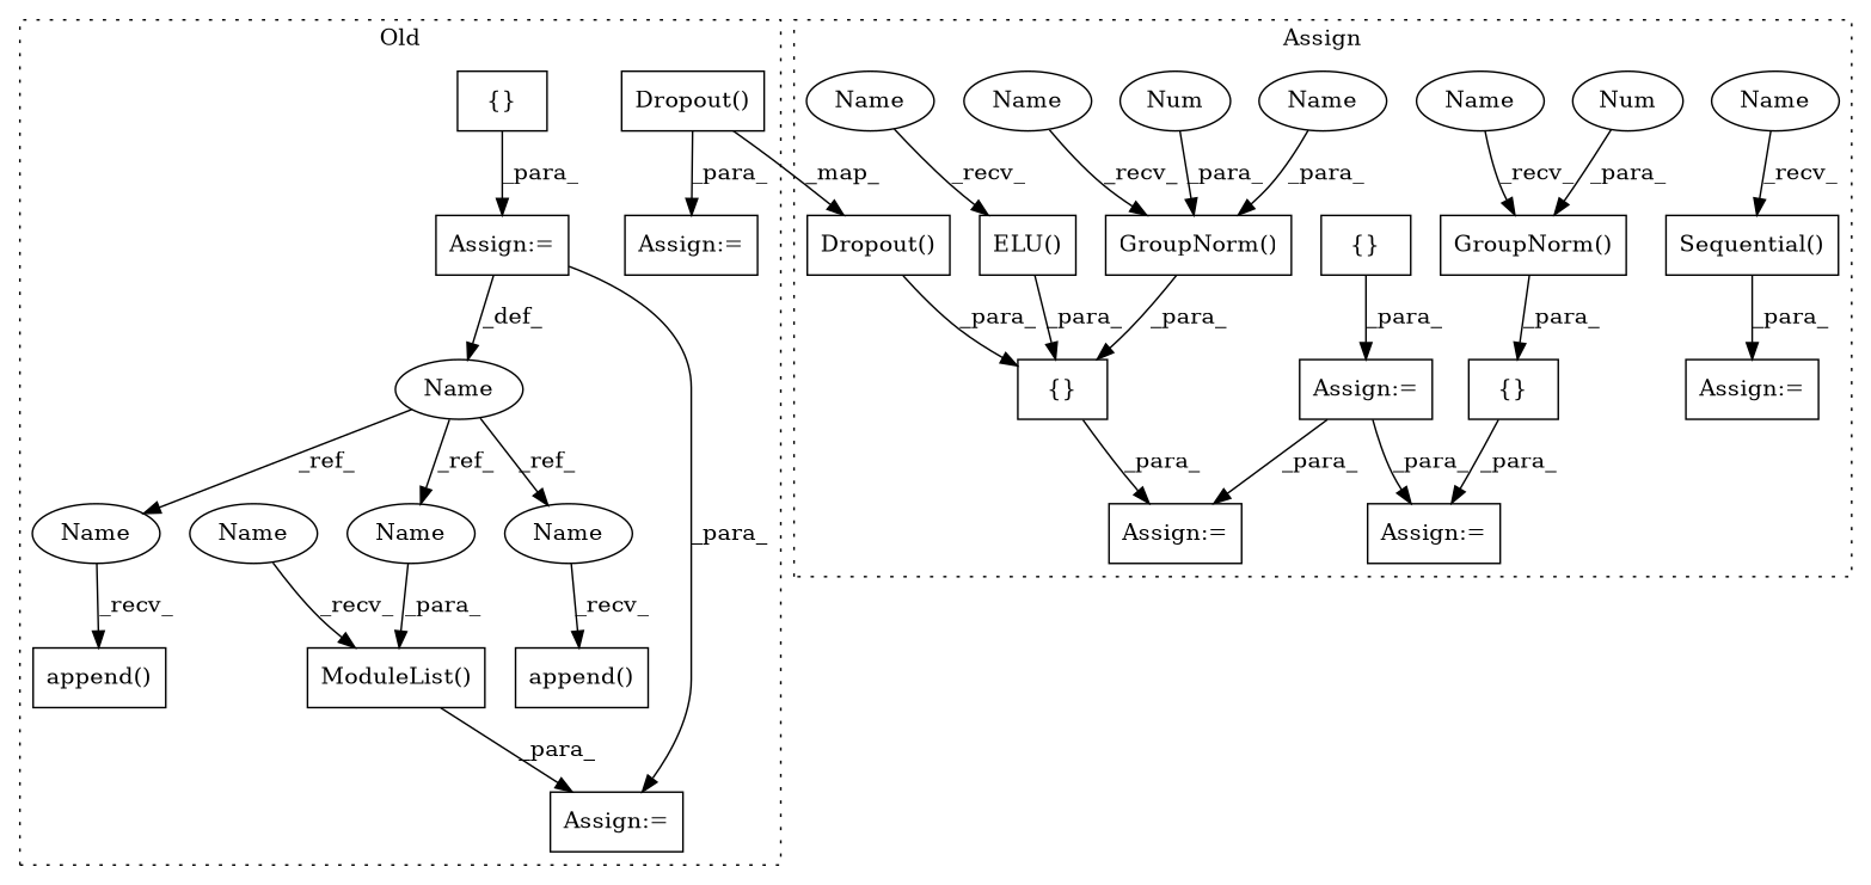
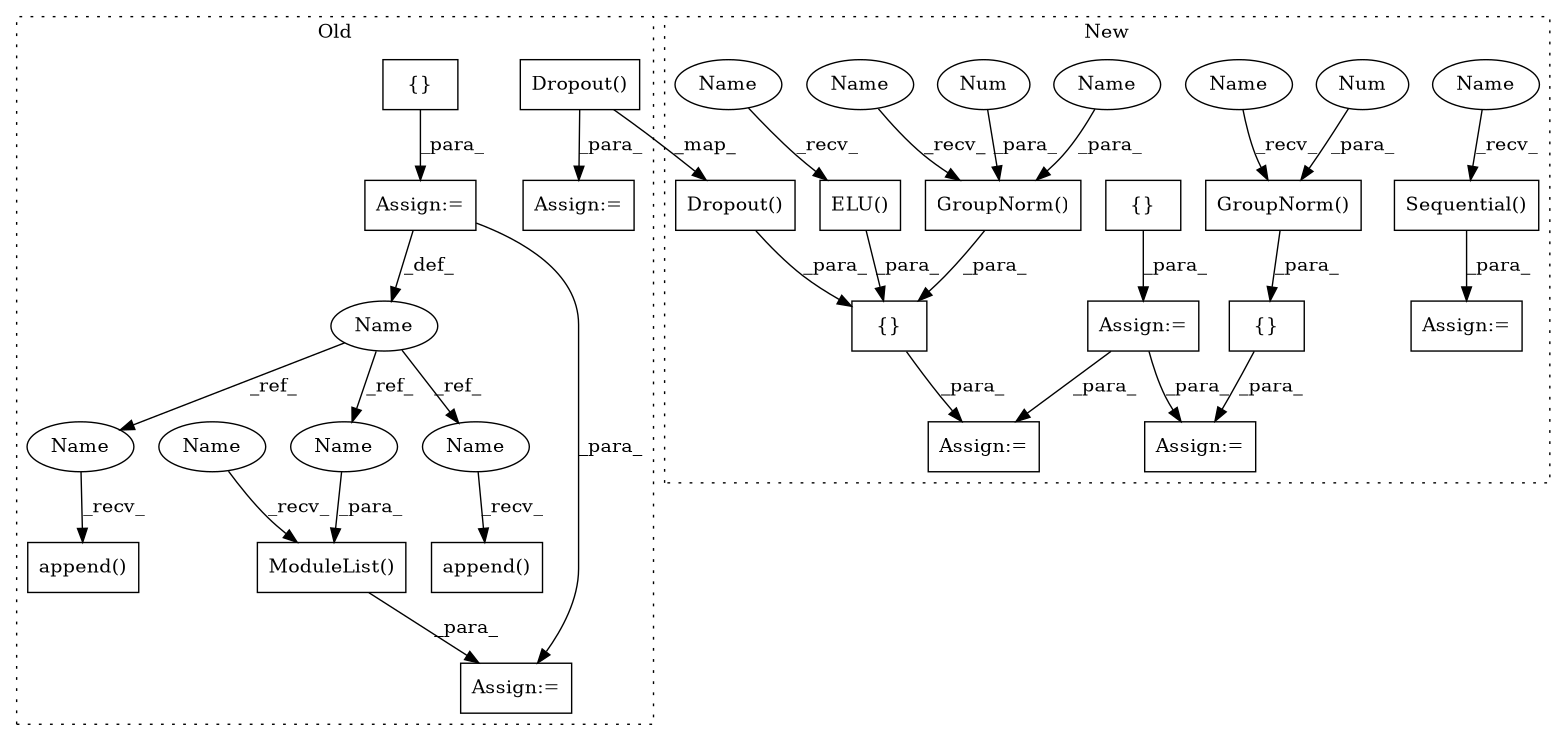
  digraph {
    node [a=87 l=4 s=12917 shape=box]
    n1 [a=75 l="12,1" label="append()" s="13066,13126"]
    n2 [a=59 l="2,1" label="{}" s="12942,12942"]
    n3 [a=75 l="12,1" label="append()" s="12982,13038"]
    n4 [label=Name s=12935 shape=ellipse]
    n5 [a=75 l="14,1" label="ModuleList()" s="13148,13166"]
    n6 [a=68 l=3 label="Assign:=" s=12939]
    n7 [a=68 l=3 label="Assign:=" s=13145]
    n8 [a=75 l=26 label="Dropout()" s=12718]
    n9 [a=68 l=3 label="Assign:=" s=12715]
    n10 [l=2 label=Name s=13148 shape=ellipse]
    n11 [label=Name s=13162 shape=ellipse]
    n12 [label=Name s=13066 shape=ellipse]
    n13 [label=Name s=12982 shape=ellipse]
    n14 [a=75 l="13,1" label="GroupNorm()" s="12881,12898"]
    n15 [a=76 l=1 label=Num s=12894 shape=ellipse]
    n16 [a=75 l="14,2" label="Sequential()" s="13100,13115"]
    n17 [a=59 l="19,0" label="{}" s="12799,12970"]
    n18 [a=68 label="Assign:=" s=12795]
    n19 [a=68 l=3 label="Assign:=" s=13097]
    n20 [a=75 l=26 label="Dropout()" s=12944]
    n21 [a=75 l=8 label="ELU()"]
    n22 [a=75 l="13,1" label="GroupNorm()" s="13056,13077"]
    n23 [a=59 l="2,1" label="{}" s="12754,12754"]
    n24 [a=76 l=1 label=Num s=13069 shape=ellipse]
    n25 [a=59 l="2,0" label="{}" s="13004,13078"]
    n26 [a=68 label="Assign:=" s=13000]
    n27 [a=68 l=3 label="Assign:=" s=12751]
    n28 [l=2 label=Name s=13100 shape=ellipse]
    n29 [l=2 label=Name shape=ellipse]
    n30 [l=2 label=Name s=12881 shape=ellipse]
    n31 [l=2 label=Name s=13056 shape=ellipse]
    n32 [l=1 label=Name s=12897 shape=ellipse]
    subgraph cluster_1 {
      label=Old
      style=dotted
      n1
      n2
      n3
      n4
      n5
      n6
      n7
      n8
      n9
      n10
      n11
      n12
      n13
    }
    subgraph cluster_2 {
-     label=Assign
+     label=New
      style=dotted
      n14
      n15
      n16
      n17
      n18
      n19
      n20
      n21
      n22
      n23
      n24
      n25
      n26
      n27
      n28
      n29
      n30
      n31
      n32
    }
    n2 -> n6 [label=_para_]
    n4 -> n11 [label=_ref_]
    n4 -> n12 [label=_ref_]
    n4 -> n13 [label=_ref_]
    n5 -> n7 [label=_para_]
    n6 -> n4 [label=_def_]
    n6 -> n7 [label=_para_]
    n8 -> n9 [label=_para_]
    n8 -> n20 [label=_map_]
    n10 -> n5 [label=_recv_]
    n11 -> n5 [label=_para_]
    n12 -> n1 [label=_recv_]
    n13 -> n3 [label=_recv_]
    n14 -> n17 [label=_para_]
    n15 -> n14 [label=_para_]
    n16 -> n19 [label=_para_]
    n17 -> n18 [label=_para_]
    n20 -> n17 [label=_para_]
    n21 -> n17 [label=_para_]
    n22 -> n25 [label=_para_]
    n23 -> n27 [label=_para_]
    n24 -> n22 [label=_para_]
    n25 -> n26 [label=_para_]
    n27 -> n18 [label=_para_]
    n27 -> n26 [label=_para_]
    n28 -> n16 [label=_recv_]
    n29 -> n21 [label=_recv_]
    n30 -> n14 [label=_recv_]
    n31 -> n22 [label=_recv_]
    n32 -> n14 [label=_para_]
  }
